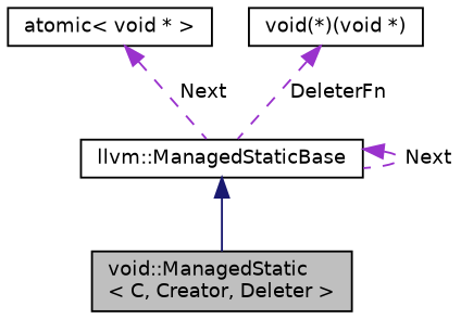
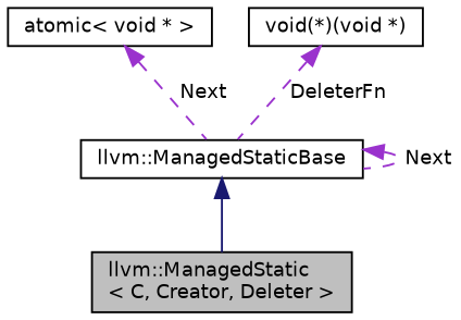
  digraph {
    node [color=black fontname=Helvetica fontsize=10 shape=box]
    edge [color=darkorchid3 dir=back fontname=Helvetica fontsize=10 labelfontname=Helvetica labelfontsize=10 style=dashed]
-   n1 [fillcolor=grey75 fontcolor=black height=0.2 label="void::ManagedStatic\l\< C, Creator, Deleter \>" style=filled width=0.4]
+   n1 [fillcolor=grey75 fontcolor=black height=0.2 label="llvm::ManagedStatic\l\< C, Creator, Deleter \>" style=filled width=0.4]
    n2 [height=0.2 label="llvm::ManagedStaticBase" width=0.4]
    n3 [height=0.2 label="atomic\< void * \>" width=0.4]
    n4 [height=0.2 label="void(*)(void *)" width=0.4]
    n2 -> n1 [color=midnightblue style=solid]
    n2 -> n2 [label=" Next"]
    n3 -> n2 [label=" Next"]
    n4 -> n2 [label=" DeleterFn"]
  }
